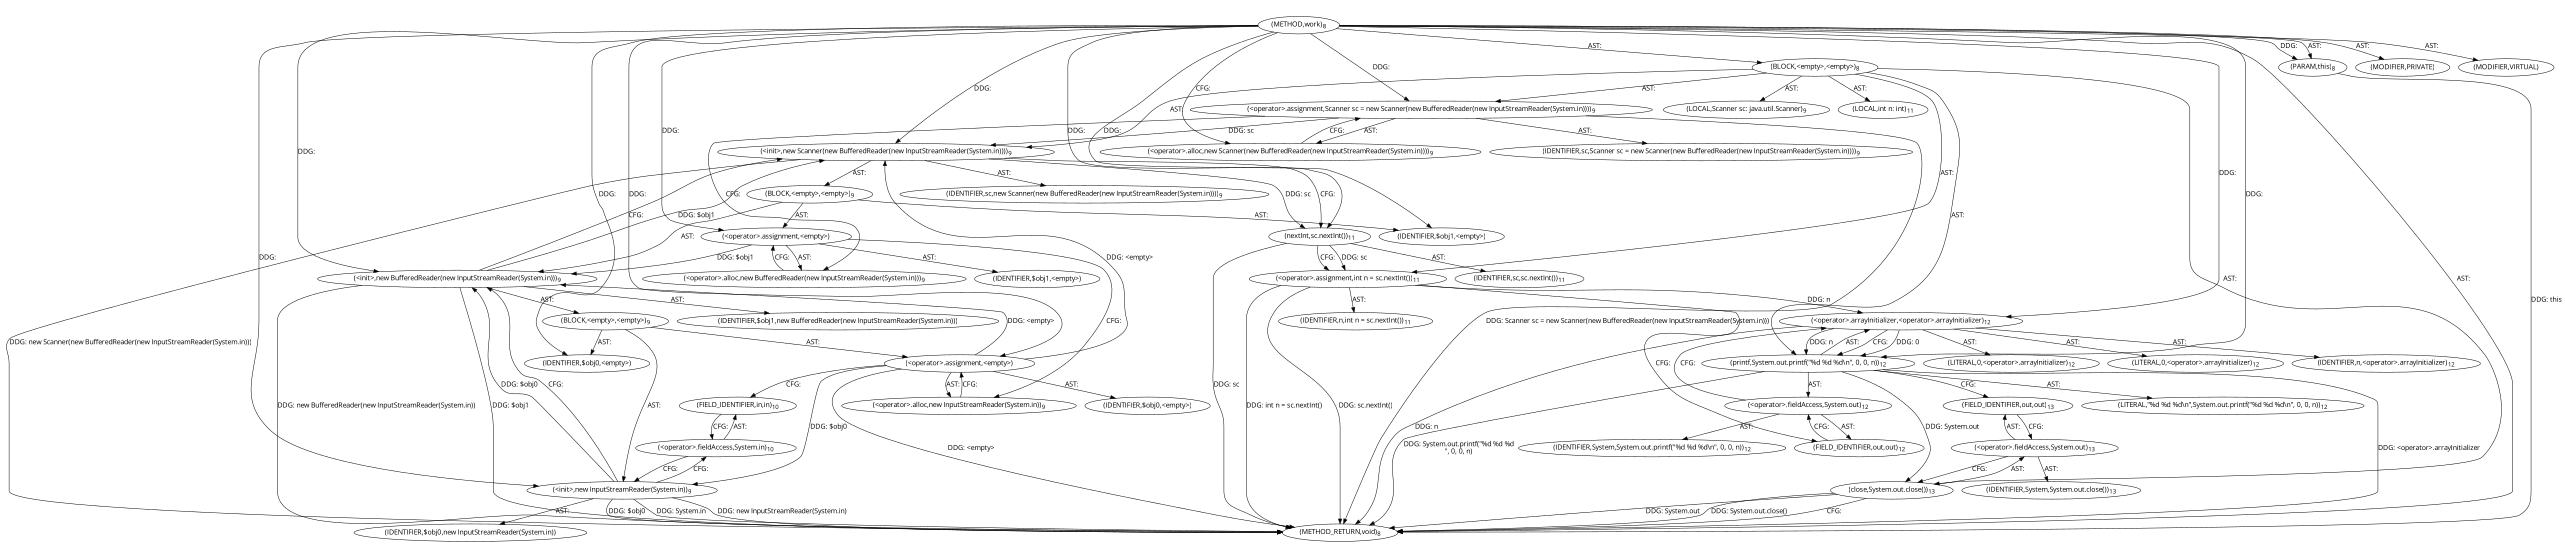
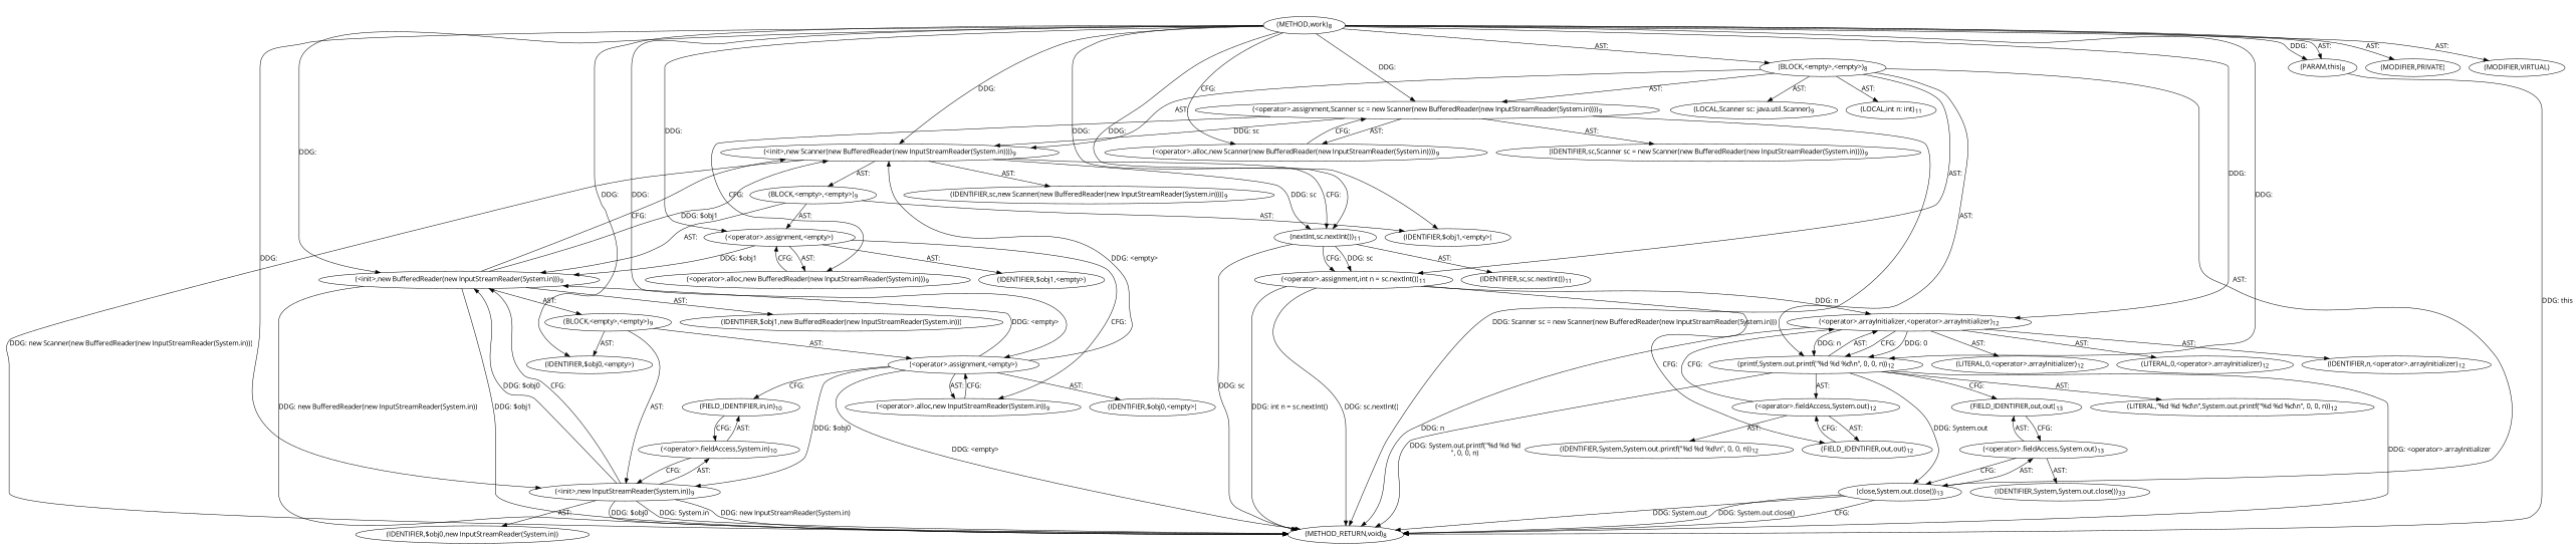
  digraph {
    fontname="Open Sans"
    node [fontname="Open Sans"]
    edge [fontname="Open Sans"]
    n1 [label=<(METHOD,work)<SUB>8</SUB>>]
    n2 [label=<(PARAM,this)<SUB>8</SUB>>]
    n3 [label=<(BLOCK,&lt;empty&gt;,&lt;empty&gt;)<SUB>8</SUB>>]
    n4 [label=<(&lt;operator&gt;.assignment,Scanner sc = new Scanner(new BufferedReader(new InputStreamReader(System.in))))<SUB>9</SUB>>]
    n5 [label=<(&lt;operator&gt;.alloc,new Scanner(new BufferedReader(new InputStreamReader(System.in))))<SUB>9</SUB>>]
    n6 [label=<(&lt;init&gt;,new Scanner(new BufferedReader(new InputStreamReader(System.in))))<SUB>9</SUB>>]
    n7 [label=<(&lt;operator&gt;.assignment,&lt;empty&gt;)>]
    n8 [label=<(&lt;init&gt;,new BufferedReader(new InputStreamReader(System.in)))<SUB>9</SUB>>]
    n9 [label=<(&lt;operator&gt;.assignment,&lt;empty&gt;)>]
    n10 [label=<(&lt;init&gt;,new InputStreamReader(System.in))<SUB>9</SUB>>]
    n11 [label=<(IDENTIFIER,$obj0,&lt;empty&gt;)>]
    n12 [label=<(IDENTIFIER,$obj1,&lt;empty&gt;)>]
    n13 [label=<(nextInt,sc.nextInt())<SUB>11</SUB>>]
    n14 [label=<(printf,System.out.printf(&quot;%d %d %d\n&quot;, 0, 0, n))<SUB>12</SUB>>]
    n15 [label=<(&lt;operator&gt;.arrayInitializer,&lt;operator&gt;.arrayInitializer)<SUB>12</SUB>>]
    n16 [label=<(MODIFIER,PRIVATE)>]
    n17 [label=<(MODIFIER,VIRTUAL)>]
    n18 [label=<(METHOD_RETURN,void)<SUB>8</SUB>>]
    n19 [label=<(LOCAL,Scanner sc: java.util.Scanner)<SUB>9</SUB>>]
    n20 [label=<(LOCAL,int n: int)<SUB>11</SUB>>]
    n21 [label=<(&lt;operator&gt;.assignment,int n = sc.nextInt())<SUB>11</SUB>>]
    n22 [label=<(close,System.out.close())<SUB>13</SUB>>]
    n23 [label=<(IDENTIFIER,sc,Scanner sc = new Scanner(new BufferedReader(new InputStreamReader(System.in))))<SUB>9</SUB>>]
    n24 [label=<(&lt;operator&gt;.alloc,new BufferedReader(new InputStreamReader(System.in)))<SUB>9</SUB>>]
    n25 [label=<(IDENTIFIER,sc,new Scanner(new BufferedReader(new InputStreamReader(System.in))))<SUB>9</SUB>>]
    n26 [label=<(BLOCK,&lt;empty&gt;,&lt;empty&gt;)<SUB>9</SUB>>]
    n27 [label=<(IDENTIFIER,$obj1,&lt;empty&gt;)>]
    n28 [label=<(&lt;operator&gt;.alloc,new InputStreamReader(System.in))<SUB>9</SUB>>]
    n29 [label=<(IDENTIFIER,$obj1,new BufferedReader(new InputStreamReader(System.in)))>]
    n30 [label=<(BLOCK,&lt;empty&gt;,&lt;empty&gt;)<SUB>9</SUB>>]
    n31 [label=<(IDENTIFIER,$obj0,&lt;empty&gt;)>]
    n32 [label=<(FIELD_IDENTIFIER,in,in)<SUB>10</SUB>>]
    n33 [label=<(IDENTIFIER,$obj0,new InputStreamReader(System.in))>]
    n34 [label=<(&lt;operator&gt;.fieldAccess,System.in)<SUB>10</SUB>>]
    n35 [label=<(IDENTIFIER,sc,sc.nextInt())<SUB>11</SUB>>]
    n36 [label=<(&lt;operator&gt;.fieldAccess,System.out)<SUB>12</SUB>>]
    n37 [label=<(LITERAL,&quot;%d %d %d\n&quot;,System.out.printf(&quot;%d %d %d\n&quot;, 0, 0, n))<SUB>12</SUB>>]
    n38 [label=<(FIELD_IDENTIFIER,out,out)<SUB>13</SUB>>]
    n39 [label=<(LITERAL,0,&lt;operator&gt;.arrayInitializer)<SUB>12</SUB>>]
    n40 [label=<(LITERAL,0,&lt;operator&gt;.arrayInitializer)<SUB>12</SUB>>]
    n41 [label=<(IDENTIFIER,n,&lt;operator&gt;.arrayInitializer)<SUB>12</SUB>>]
-   n42 [label=<(IDENTIFIER,n,int n = sc.nextInt())<SUB>11</SUB>>]
    n43 [label=<(FIELD_IDENTIFIER,out,out)<SUB>12</SUB>>]
    n44 [label=<(&lt;operator&gt;.fieldAccess,System.out)<SUB>13</SUB>>]
    n45 [label=<(IDENTIFIER,System,System.out.printf(&quot;%d %d %d\n&quot;, 0, 0, n))<SUB>12</SUB>>]
-   n46 [label=<(IDENTIFIER,System,System.out.close())<SUB>13</SUB>>]
+   n46 [label=<(IDENTIFIER,System,System.out.close())<SUB>33</SUB>>]
    n1 -> n2 [label="AST: "]
    n1 -> n2 [label="DDG: "]
    n1 -> n3 [label="AST: "]
    n1 -> n4 [label="DDG: "]
    n1 -> n5 [label="CFG: "]
    n1 -> n6 [label="DDG: "]
    n1 -> n7 [label="DDG: "]
    n1 -> n8 [label="DDG: "]
    n1 -> n9 [label="DDG: "]
    n1 -> n10 [label="DDG: "]
    n1 -> n11 [label="DDG: "]
    n1 -> n12 [label="DDG: "]
    n1 -> n13 [label="DDG: "]
    n1 -> n14 [label="DDG: "]
    n1 -> n15 [label="DDG: "]
    n1 -> n16 [label="AST: "]
    n1 -> n17 [label="AST: "]
-   n1 -> n18 [label="AST: "]
    n2 -> n18 [label="DDG: this"]
    n3 -> n4 [label="AST: "]
    n3 -> n6 [label="AST: "]
    n3 -> n14 [label="AST: "]
    n3 -> n19 [label="AST: "]
    n3 -> n20 [label="AST: "]
    n3 -> n21 [label="AST: "]
    n3 -> n22 [label="AST: "]
    n4 -> n5 [label="AST: "]
    n4 -> n6 [label="DDG: sc"]
    n4 -> n18 [label="DDG: Scanner sc = new Scanner(new BufferedReader(new InputStreamReader(System.in)))"]
    n4 -> n23 [label="AST: "]
    n4 -> n24 [label="CFG: "]
    n5 -> n4 [label="CFG: "]
    n6 -> n13 [label="CFG: "]
    n6 -> n13 [label="DDG: sc"]
    n6 -> n18 [label="DDG: new Scanner(new BufferedReader(new InputStreamReader(System.in)))"]
    n6 -> n25 [label="AST: "]
    n6 -> n26 [label="AST: "]
    n7 -> n8 [label="DDG: $obj1"]
    n7 -> n24 [label="AST: "]
    n7 -> n27 [label="AST: "]
    n7 -> n28 [label="CFG: "]
    n8 -> n6 [label="CFG: "]
    n8 -> n6 [label="DDG: $obj1"]
    n8 -> n18 [label="DDG: $obj1"]
    n8 -> n18 [label="DDG: new BufferedReader(new InputStreamReader(System.in))"]
    n8 -> n29 [label="AST: "]
    n8 -> n30 [label="AST: "]
    n9 -> n6 [label="DDG: &lt;empty&gt;"]
    n9 -> n8 [label="DDG: &lt;empty&gt;"]
    n9 -> n10 [label="DDG: $obj0"]
    n9 -> n18 [label="DDG: &lt;empty&gt;"]
    n9 -> n28 [label="AST: "]
    n9 -> n31 [label="AST: "]
    n9 -> n32 [label="CFG: "]
    n10 -> n8 [label="CFG: "]
    n10 -> n8 [label="DDG: $obj0"]
    n10 -> n18 [label="DDG: $obj0"]
    n10 -> n18 [label="DDG: System.in"]
    n10 -> n18 [label="DDG: new InputStreamReader(System.in)"]
    n10 -> n33 [label="AST: "]
-   n10 -> n34 [label="CFG: "]
+   n10 -> n34 [label="AST: "]
    n13 -> n18 [label="DDG: sc"]
    n13 -> n21 [label="CFG: "]
    n13 -> n21 [label="DDG: sc"]
    n13 -> n35 [label="AST: "]
    n14 -> n15 [label="AST: "]
    n14 -> n18 [label="DDG: &lt;operator&gt;.arrayInitializer"]
    n14 -> n18 [label="DDG: System.out.printf(&quot;%d %d %d\n&quot;, 0, 0, n)"]
    n14 -> n22 [label="DDG: System.out"]
    n14 -> n36 [label="AST: "]
    n14 -> n37 [label="AST: "]
    n14 -> n38 [label="CFG: "]
    n15 -> n14 [label="CFG: "]
    n15 -> n14 [label="DDG: 0"]
    n15 -> n14 [label="DDG: n"]
    n15 -> n18 [label="DDG: n"]
    n15 -> n39 [label="AST: "]
    n15 -> n40 [label="AST: "]
    n15 -> n41 [label="AST: "]
    n21 -> n15 [label="DDG: n"]
    n21 -> n18 [label="DDG: sc.nextInt()"]
    n21 -> n18 [label="DDG: int n = sc.nextInt()"]
-   n21 -> n42 [label="AST: "]
    n21 -> n43 [label="CFG: "]
    n22 -> n18 [label="CFG: "]
    n22 -> n18 [label="DDG: System.out"]
    n22 -> n18 [label="DDG: System.out.close()"]
    n22 -> n44 [label="AST: "]
    n24 -> n7 [label="CFG: "]
    n26 -> n7 [label="AST: "]
    n26 -> n8 [label="AST: "]
    n26 -> n12 [label="AST: "]
    n28 -> n9 [label="CFG: "]
    n30 -> n9 [label="AST: "]
    n30 -> n10 [label="AST: "]
    n30 -> n11 [label="AST: "]
    n32 -> n34 [label="CFG: "]
    n34 -> n10 [label="CFG: "]
    n34 -> n32 [label="AST: "]
    n36 -> n15 [label="CFG: "]
    n36 -> n43 [label="AST: "]
    n36 -> n45 [label="AST: "]
    n38 -> n44 [label="CFG: "]
    n43 -> n36 [label="CFG: "]
    n44 -> n22 [label="CFG: "]
    n44 -> n38 [label="AST: "]
    n44 -> n46 [label="AST: "]
  }
